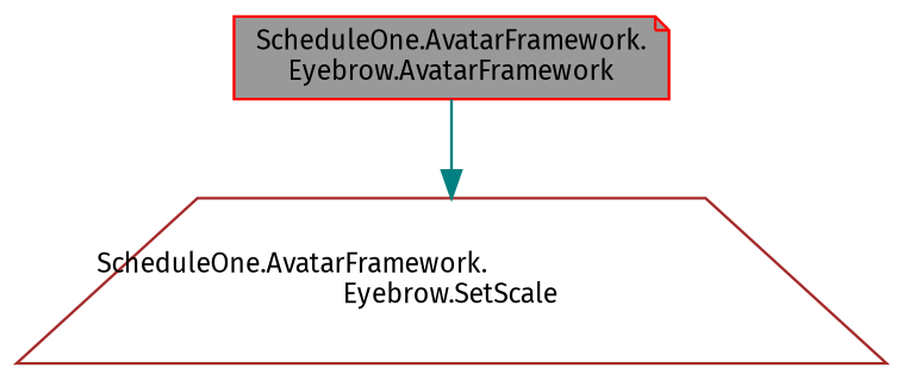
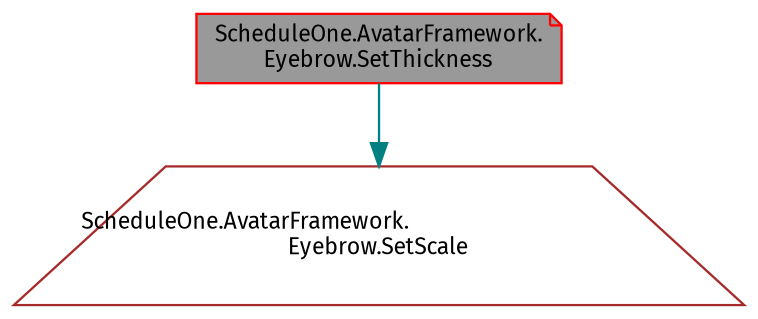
  digraph {
    rankdir=TB
    fontname="Fira Sans"
    node [fontname="Fira Sans" fontsize=10 style=filled]
-   n1 [color=red fillcolor=grey60 fontcolor=black height=0.2 label="ScheduleOne.AvatarFramework.\lEyebrow.AvatarFramework" shape=note width=0.4]
+   n1 [color=red fillcolor=grey60 fontcolor=black height=0.2 label="ScheduleOne.AvatarFramework.\lEyebrow.SetThickness" shape=note width=0.4]
    n2 [color=brown fillcolor=white height=0.2 label="ScheduleOne.AvatarFramework.\lEyebrow.SetScale" shape=trapezium width=0.4]
    n1 -> n2 [color=teal fontname="Fira Sans" fontsize=10 labelfontname=Helvetica labelfontsize=10 style=solid]
  }
